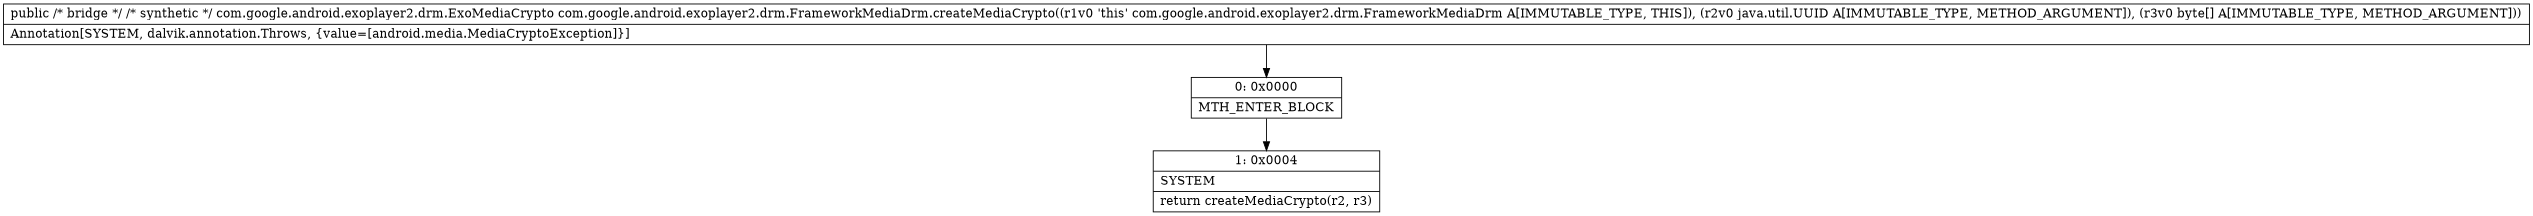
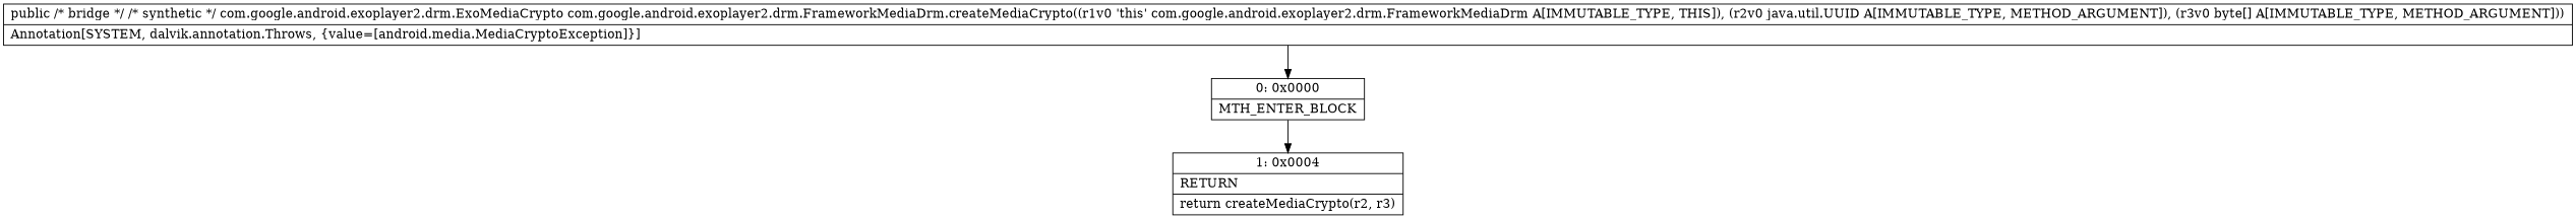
  digraph {
    node [shape=record]
    n1 [label="{0\:\ 0x0000|MTH_ENTER_BLOCK\l}"]
-   n2 [label="{1\:\ 0x0004|SYSTEM\l|return createMediaCrypto(r2, r3)\l}"]
+   n2 [label="{1\:\ 0x0004|RETURN\l|return createMediaCrypto(r2, r3)\l}"]
    n3 [label="{public \/* bridge *\/ \/* synthetic *\/ com.google.android.exoplayer2.drm.ExoMediaCrypto com.google.android.exoplayer2.drm.FrameworkMediaDrm.createMediaCrypto((r1v0 'this' com.google.android.exoplayer2.drm.FrameworkMediaDrm A[IMMUTABLE_TYPE, THIS]), (r2v0 java.util.UUID A[IMMUTABLE_TYPE, METHOD_ARGUMENT]), (r3v0 byte[] A[IMMUTABLE_TYPE, METHOD_ARGUMENT]))  | Annotation[SYSTEM, dalvik.annotation.Throws, \{value=[android.media.MediaCryptoException]\}]\l}"]
    n1 -> n2
    n3 -> n1
  }
